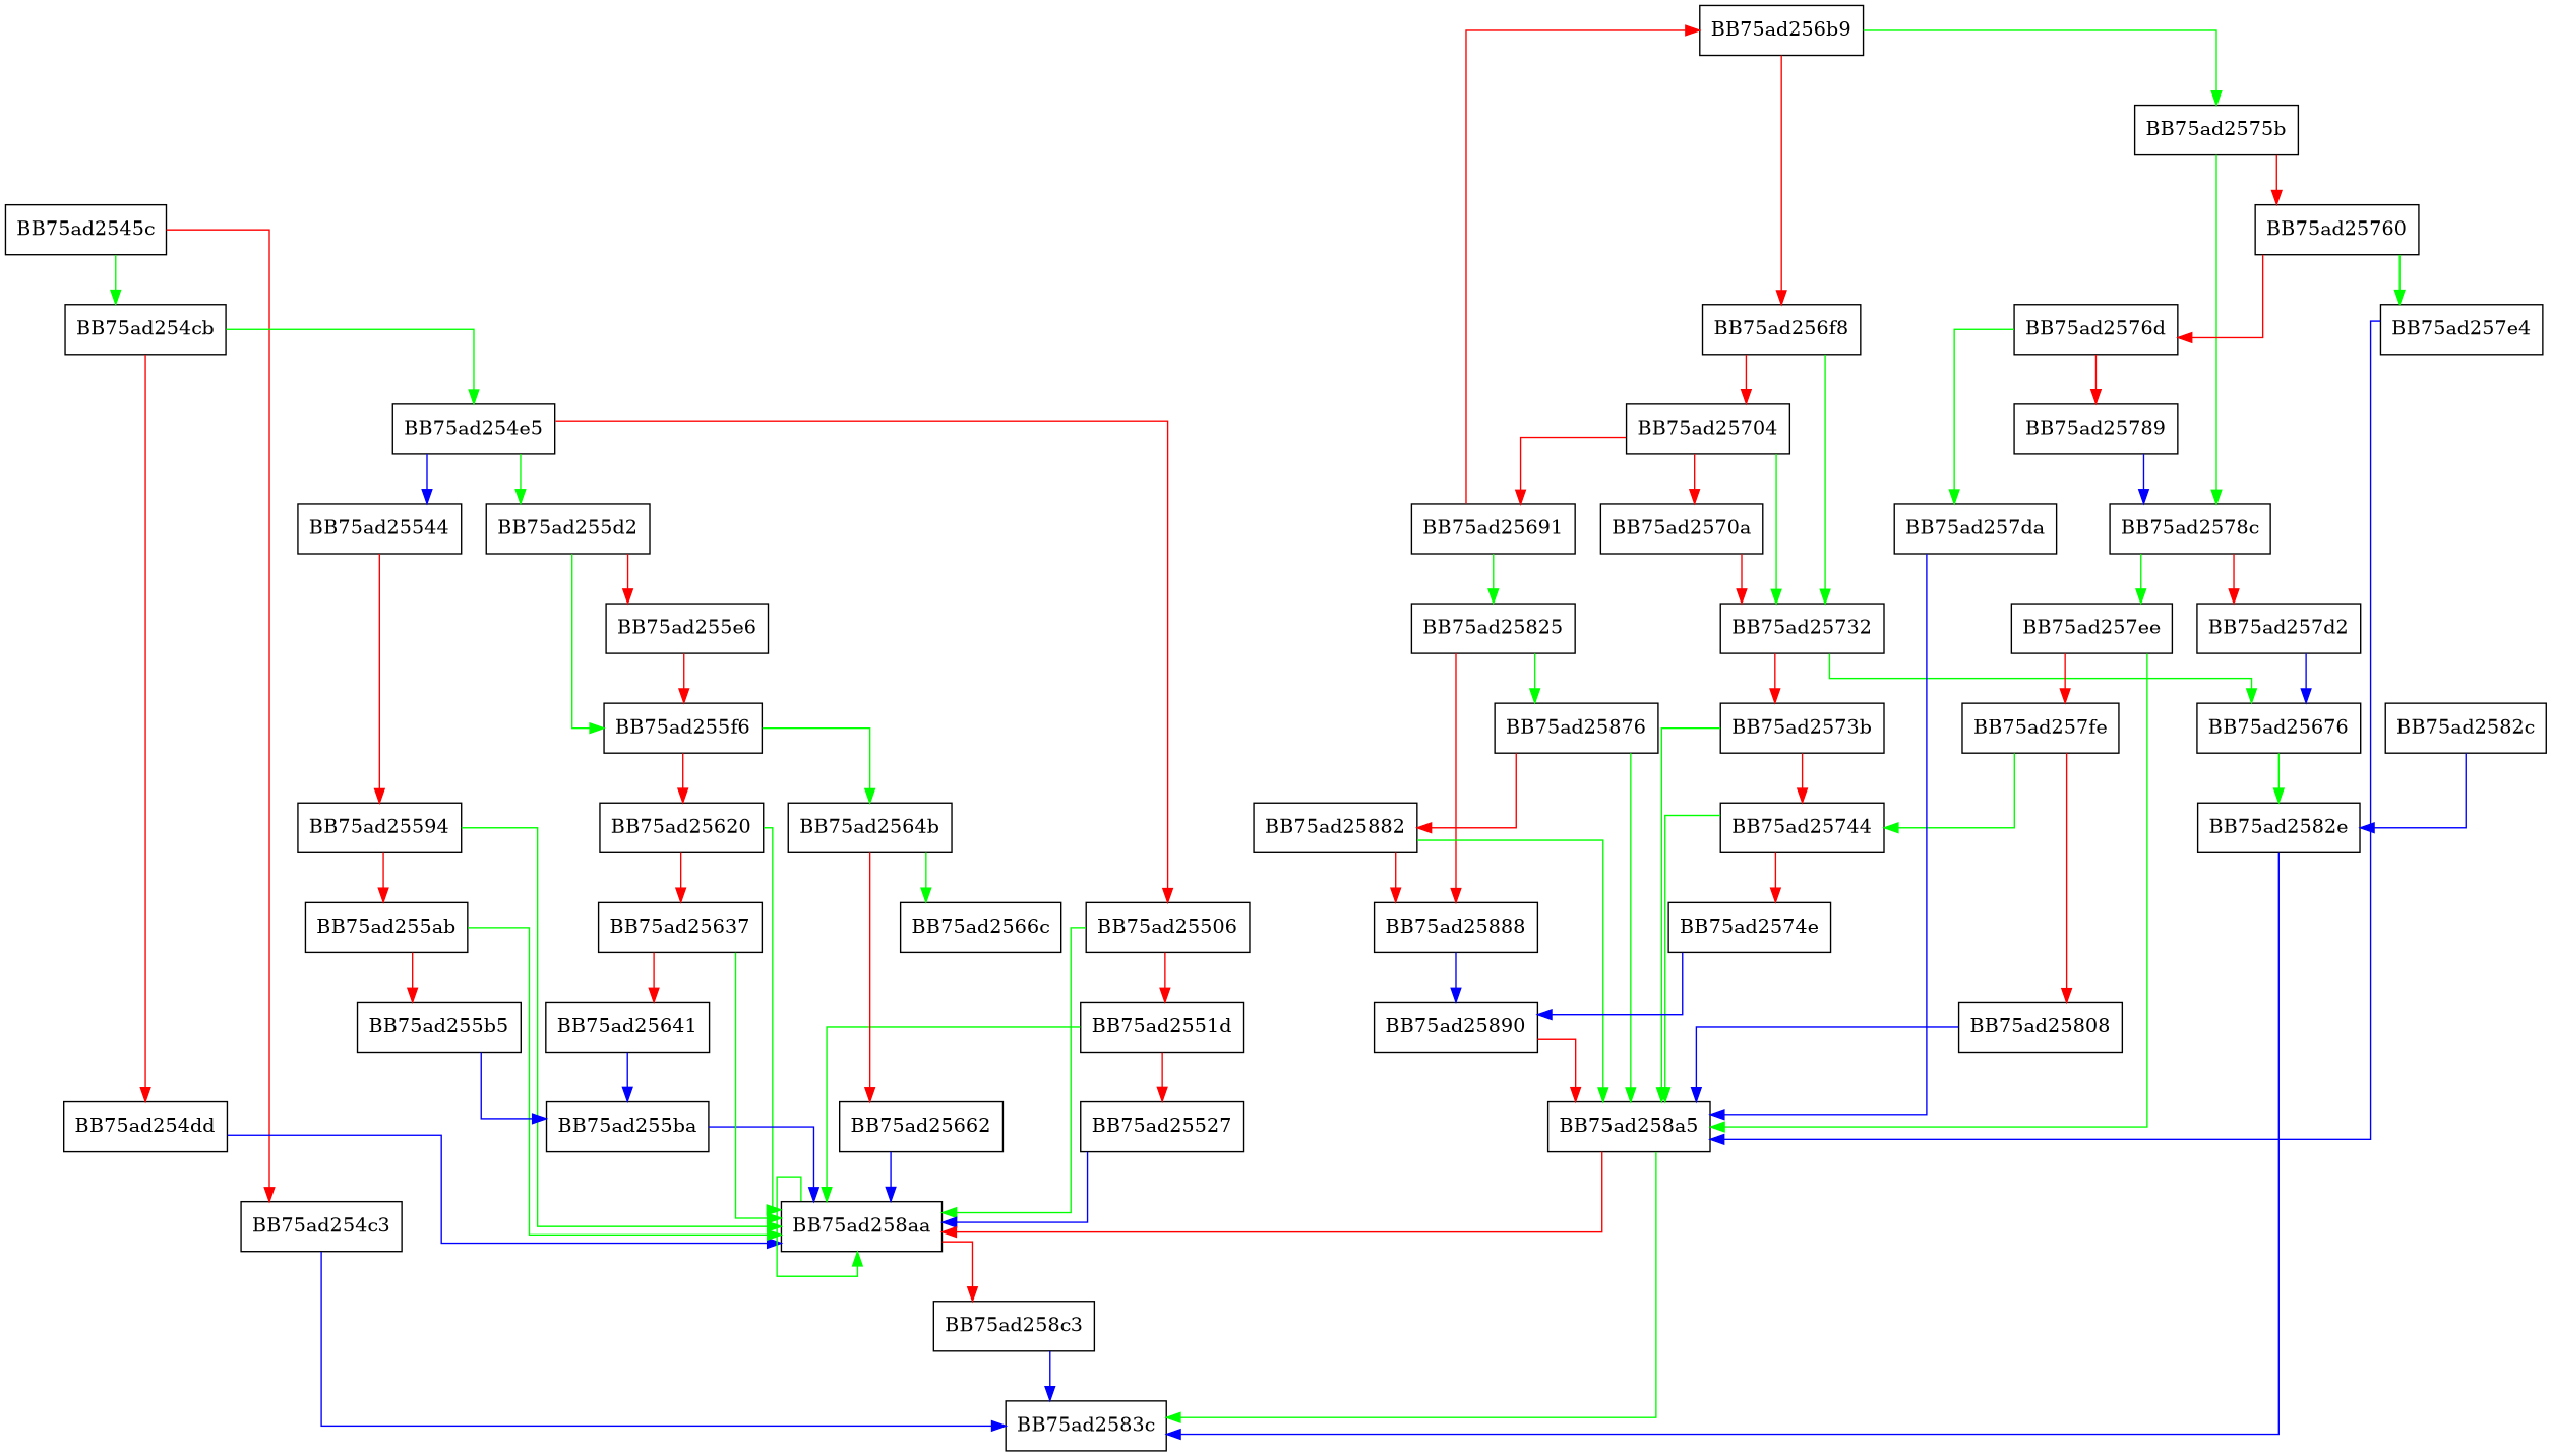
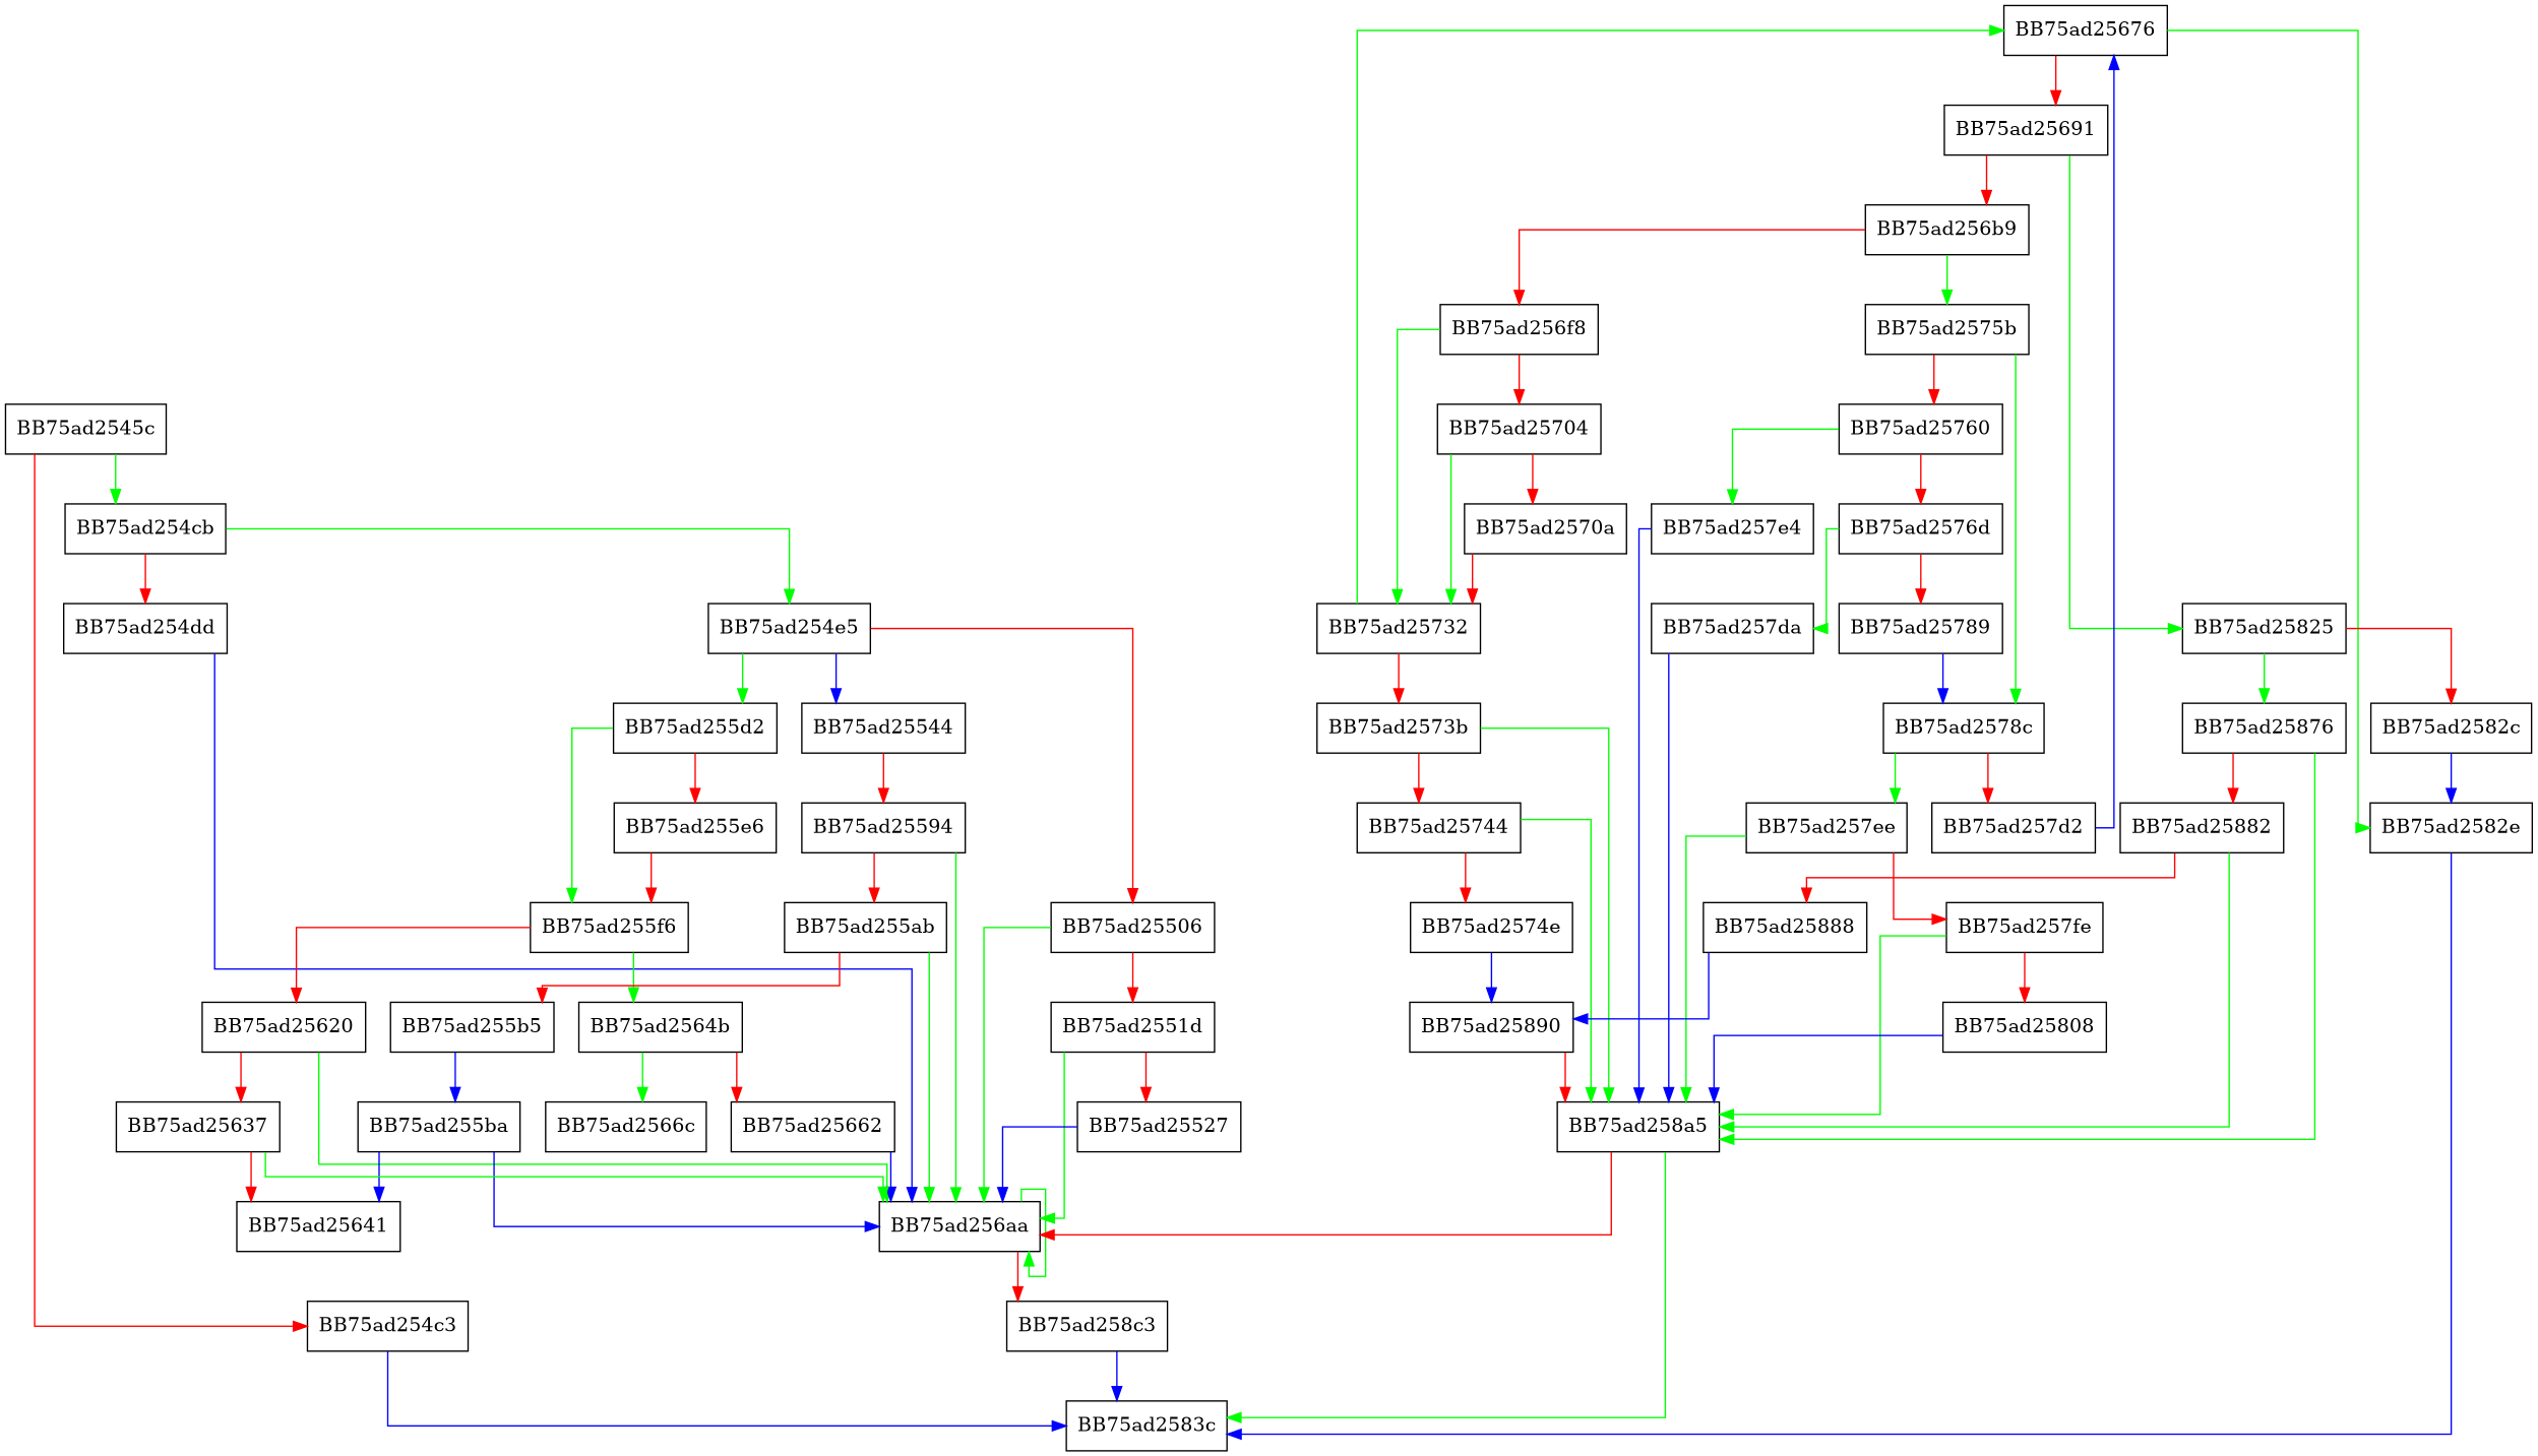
  digraph {
    splines=ortho
    node [shape=box]
    edge [color=red]
    BB75ad2545c
    BB75ad254cb
    BB75ad254c3
    BB75ad254e5
    BB75ad254dd
    BB75ad2583c
    BB75ad25544
    BB75ad25506
    BB75ad255d2
-   BB75ad258aa
+   BB75ad258aa [label=BB75ad256aa]
    BB75ad25594
    BB75ad2551d
    BB75ad258c3
    BB75ad255f6
    BB75ad255e6
    BB75ad255ab
    BB75ad25527
    BB75ad2564b
    BB75ad25620
    BB75ad255b5
    BB75ad255ba
    BB75ad2566c
    BB75ad25662
    BB75ad25637
    BB75ad25641
    BB75ad25676
    BB75ad2582e
    BB75ad25691
    BB75ad25825
    BB75ad256b9
    BB75ad25876
    BB75ad2582c
    BB75ad2575b
    BB75ad256f8
    BB75ad258a5
    BB75ad25882
    BB75ad2578c
    BB75ad25760
    BB75ad25732
    BB75ad25704
    BB75ad257ee
    BB75ad257d2
    BB75ad257e4
    BB75ad2576d
    BB75ad2573b
    BB75ad2570a
    BB75ad25744
    BB75ad2574e
    BB75ad25890
    BB75ad257fe
    BB75ad257da
    BB75ad25789
    BB75ad25808
    BB75ad25888
    BB75ad2545c -> BB75ad254cb [color=green]
    BB75ad2545c -> BB75ad254c3
    BB75ad254cb -> BB75ad254e5 [color=green]
    BB75ad254cb -> BB75ad254dd
    BB75ad254c3 -> BB75ad2583c [color=blue]
    BB75ad254e5 -> BB75ad25544 [color=blue]
    BB75ad254e5 -> BB75ad25506
    BB75ad254e5 -> BB75ad255d2 [color=green]
    BB75ad254dd -> BB75ad258aa [color=blue]
    BB75ad25544 -> BB75ad25594
    BB75ad25506 -> BB75ad258aa [color=green]
    BB75ad25506 -> BB75ad2551d
    BB75ad255d2 -> BB75ad255f6 [color=green]
    BB75ad255d2 -> BB75ad255e6
    BB75ad258aa -> BB75ad258aa [color=green]
    BB75ad258aa -> BB75ad258c3
    BB75ad25594 -> BB75ad258aa [color=green]
    BB75ad25594 -> BB75ad255ab
    BB75ad2551d -> BB75ad258aa [color=green]
    BB75ad2551d -> BB75ad25527
    BB75ad258c3 -> BB75ad2583c [color=blue]
    BB75ad255f6 -> BB75ad2564b [color=green]
    BB75ad255f6 -> BB75ad25620
    BB75ad255e6 -> BB75ad255f6
    BB75ad255ab -> BB75ad258aa [color=green]
    BB75ad255ab -> BB75ad255b5
    BB75ad25527 -> BB75ad258aa [color=blue]
    BB75ad2564b -> BB75ad2566c [color=green]
    BB75ad2564b -> BB75ad25662
    BB75ad25620 -> BB75ad258aa [color=green]
    BB75ad25620 -> BB75ad25637
    BB75ad255b5 -> BB75ad255ba [color=blue]
    BB75ad255ba -> BB75ad258aa [color=blue]
    BB75ad25662 -> BB75ad258aa [color=blue]
    BB75ad25637 -> BB75ad258aa [color=green]
    BB75ad25637 -> BB75ad25641
-   BB75ad25641 -> BB75ad255ba [color=blue]
+   BB75ad255ba -> BB75ad25641 [color=blue]
    BB75ad25676 -> BB75ad2582e [color=green]
-   BB75ad25704 -> BB75ad25691
+   BB75ad25676 -> BB75ad25691
    BB75ad2582e -> BB75ad2583c [color=blue]
    BB75ad25691 -> BB75ad25825 [color=green]
    BB75ad25691 -> BB75ad256b9
    BB75ad25825 -> BB75ad25876 [color=green]
-   BB75ad25825 -> BB75ad25888
+   BB75ad25825 -> BB75ad2582c
    BB75ad256b9 -> BB75ad2575b [color=green]
    BB75ad256b9 -> BB75ad256f8
    BB75ad25876 -> BB75ad258a5 [color=green]
    BB75ad25876 -> BB75ad25882
    BB75ad2582c -> BB75ad2582e [color=blue]
    BB75ad2575b -> BB75ad2578c [color=green]
    BB75ad2575b -> BB75ad25760
    BB75ad256f8 -> BB75ad25732 [color=green]
    BB75ad256f8 -> BB75ad25704
    BB75ad258a5 -> BB75ad2583c [color=green]
    BB75ad258a5 -> BB75ad258aa
    BB75ad25882 -> BB75ad258a5 [color=green]
    BB75ad25882 -> BB75ad25888
    BB75ad2578c -> BB75ad257ee [color=green]
    BB75ad2578c -> BB75ad257d2
    BB75ad25760 -> BB75ad257e4 [color=green]
    BB75ad25760 -> BB75ad2576d
    BB75ad25732 -> BB75ad25676 [color=green]
    BB75ad25732 -> BB75ad2573b
    BB75ad25704 -> BB75ad25732 [color=green]
    BB75ad25704 -> BB75ad2570a
    BB75ad257ee -> BB75ad258a5 [color=green]
    BB75ad257ee -> BB75ad257fe
    BB75ad257d2 -> BB75ad25676 [color=blue]
    BB75ad257e4 -> BB75ad258a5 [color=blue]
    BB75ad2576d -> BB75ad257da [color=green]
    BB75ad2576d -> BB75ad25789
    BB75ad2573b -> BB75ad258a5 [color=green]
    BB75ad2573b -> BB75ad25744
    BB75ad2570a -> BB75ad25732
    BB75ad25744 -> BB75ad258a5 [color=green]
    BB75ad25744 -> BB75ad2574e
    BB75ad2574e -> BB75ad25890 [color=blue]
    BB75ad25890 -> BB75ad258a5
-   BB75ad257fe -> BB75ad25744 [color=green]
+   BB75ad257fe -> BB75ad258a5 [color=green]
    BB75ad257fe -> BB75ad25808
    BB75ad257da -> BB75ad258a5 [color=blue]
    BB75ad25789 -> BB75ad2578c [color=blue]
    BB75ad25808 -> BB75ad258a5 [color=blue]
    BB75ad25888 -> BB75ad25890 [color=blue]
  }
